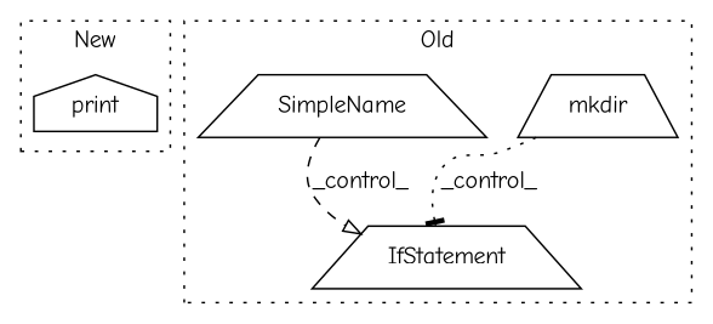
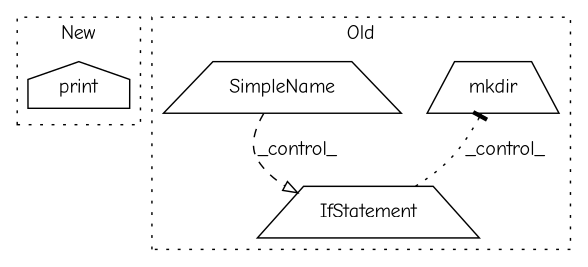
  digraph {
    fontname="Comic Neue"
    node [a=32 fontname="Comic Neue" l="6,1" shape=trapezium]
    edge [fontname="Comic Neue"]
    n1 [label=print s="2955,2981" shape=house]
    n2 [label=mkdir s="2046,2056"]
    n3 [a=25 l="4,2" label=IfStatement s="2008,2033"]
    n4 [a=42 label=SimpleName l=""]
    subgraph cluster_1 {
      label=New
      style=dotted
      n1
    }
    subgraph cluster_2 {
      label=Old
      style=dotted
      n2
      n3
      n4
    }
-   n2 -> n3 [arrowhead=tee label=_control_ style=dotted]
+   n3 -> n2 [arrowhead=tee label=_control_ style=dotted]
    n4 -> n3 [arrowhead=onormal label=_control_ style=dashed]
  }
